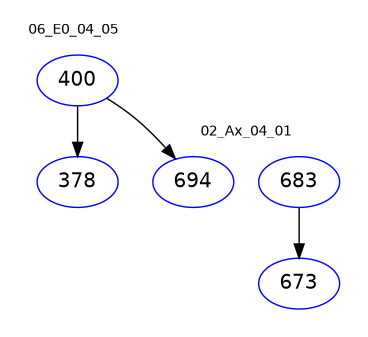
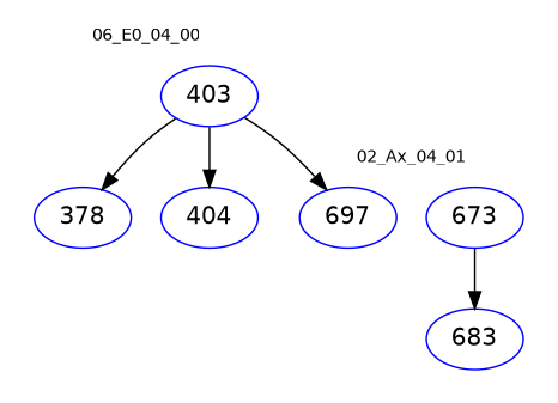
  digraph {
    fontname="DejaVu Sans"
    node [color=blue fontname="DejaVu Sans"]
    edge [color=black fontname="DejaVu Sans"]
    n1 [label=683]
    n2 [label=673]
-   n3 [label=694]
-   n4 [label=400]
+   n3 [label=697]
+   n4 [label=403]
    n5 [label=378]
+   n6 [label=404]
    subgraph cluster_1 {
      color=white
      fontsize=10
      label="02_Ax_04_01"
      n1
      n2
      n3
    }
    subgraph cluster_2 {
      color=white
      fontsize=10
-     label="06_E0_04_05"
+     label="06_E0_04_00"
      n4
      n5
+     n6
    }
-   n1 -> n2
+   n2 -> n1
    n4 -> n3
    n4 -> n5
+   n4 -> n6
  }
